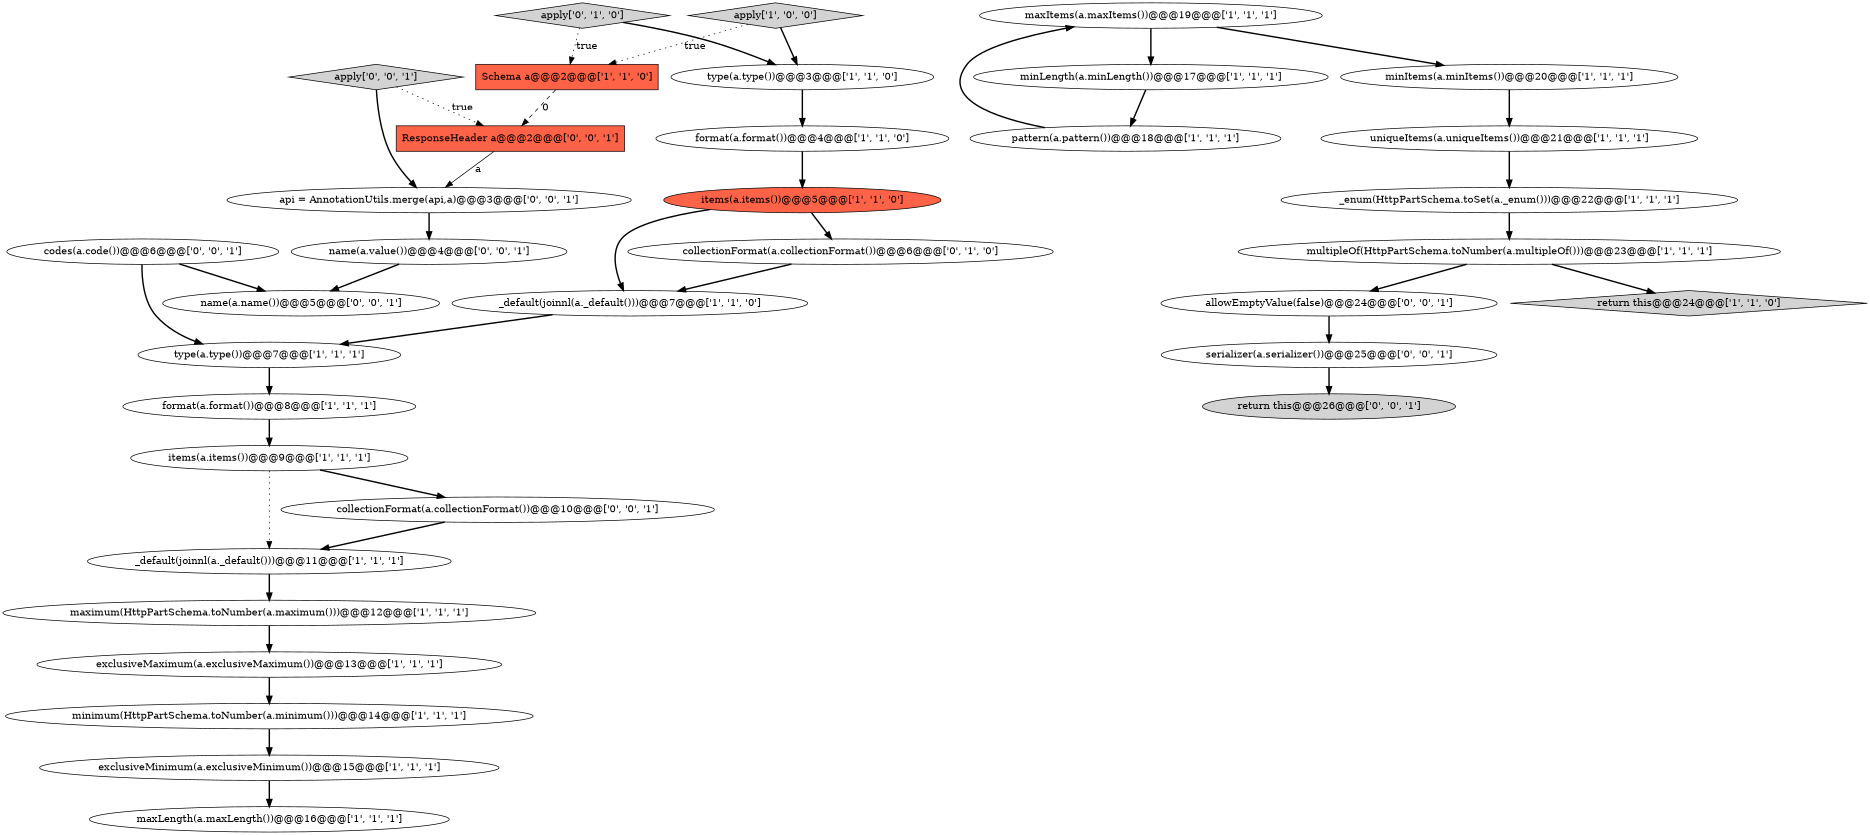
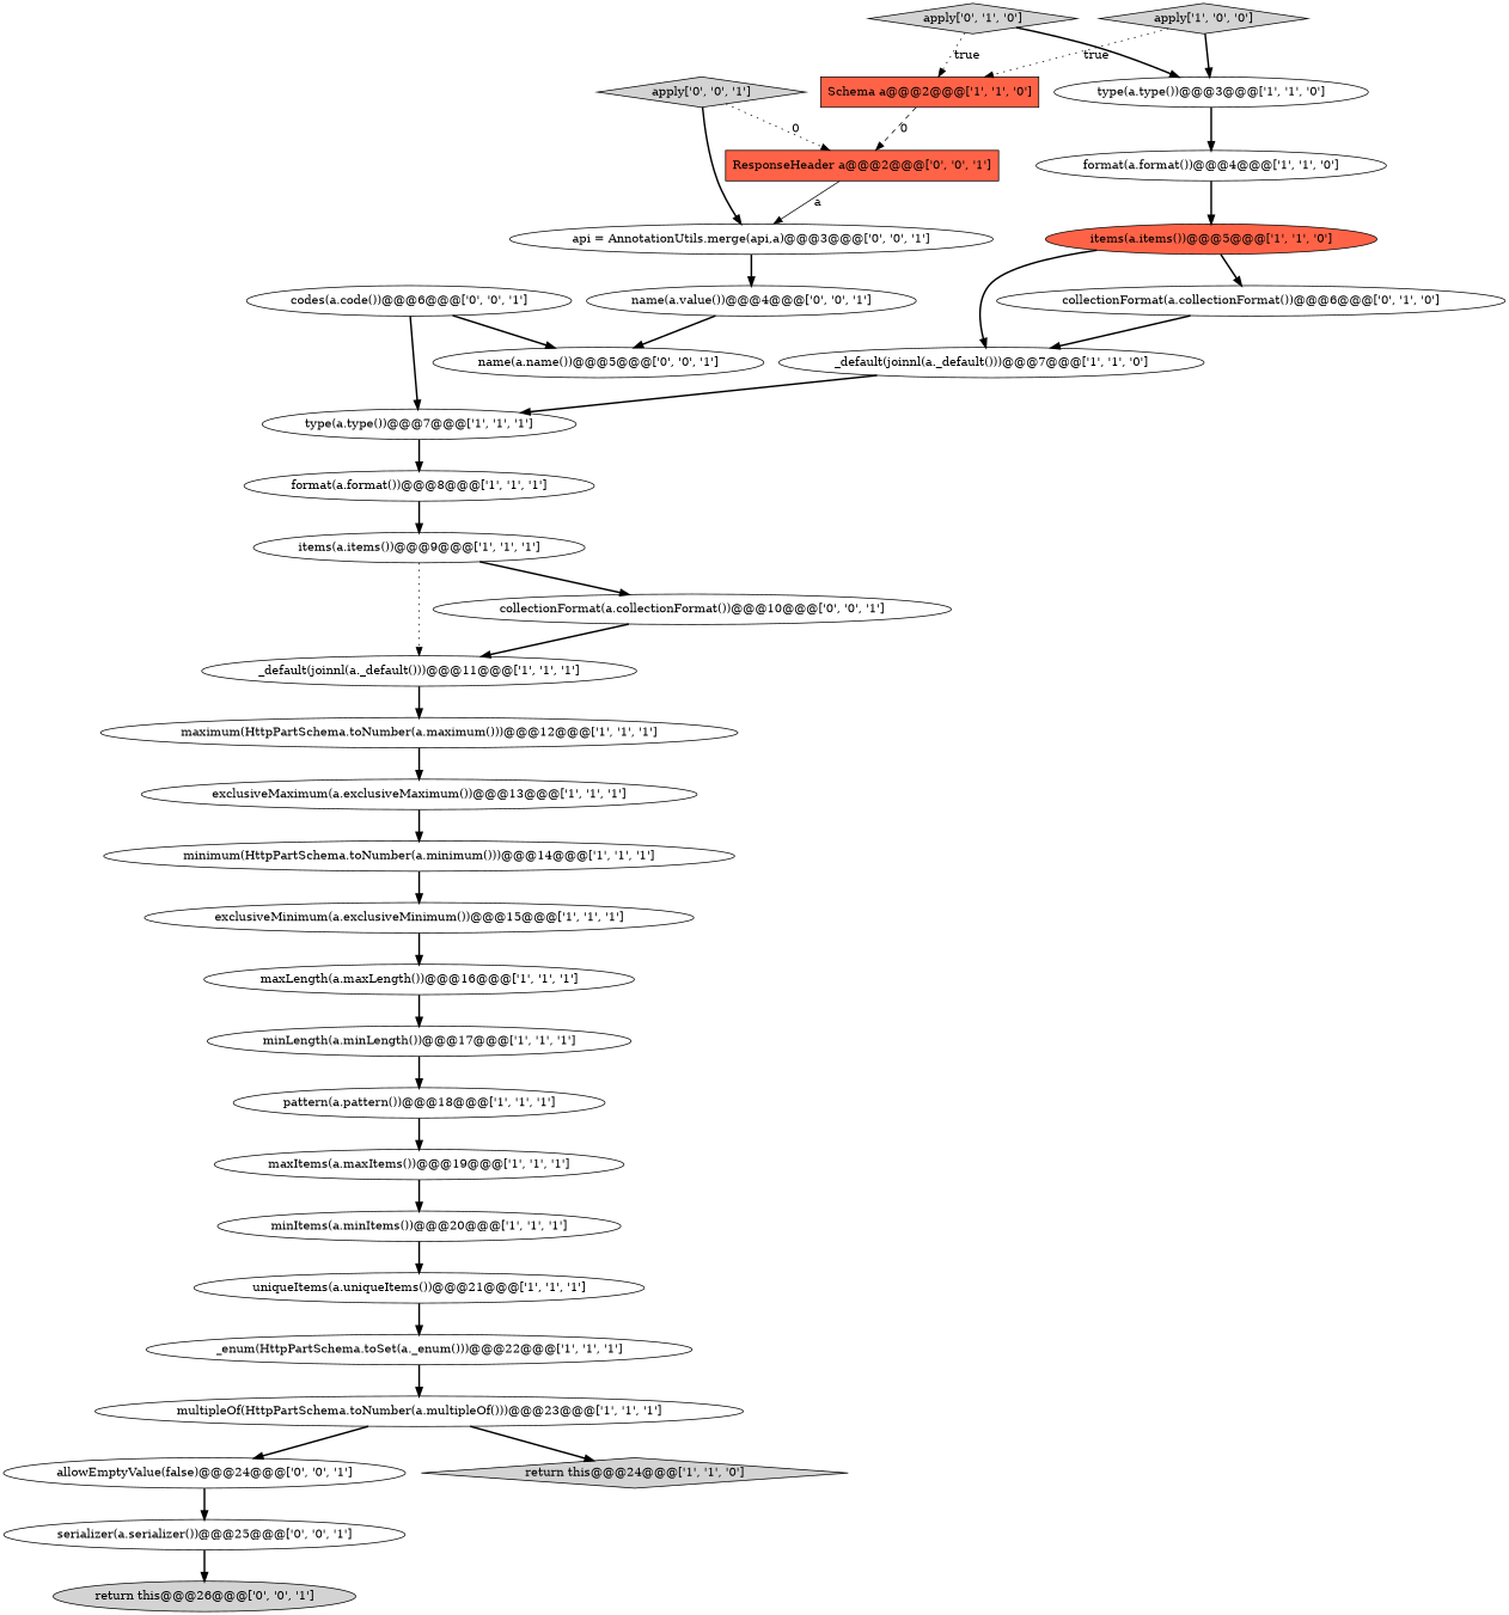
  digraph {
    node [fillcolor=white shape=ellipse style=filled]
    edge [style=bold]
    n1 [label="name(a.value())@@@4@@@['0', '0', '1']"]
    n2 [label="name(a.name())@@@5@@@['0', '0', '1']"]
    n3 [label="format(a.format())@@@8@@@['1', '1', '1']"]
    n4 [label="items(a.items())@@@9@@@['1', '1', '1']"]
    n5 [label="_default(joinnl(a._default()))@@@11@@@['1', '1', '1']"]
    n6 [label="collectionFormat(a.collectionFormat())@@@10@@@['0', '0', '1']"]
    n7 [label="exclusiveMaximum(a.exclusiveMaximum())@@@13@@@['1', '1', '1']"]
    n8 [label="minimum(HttpPartSchema.toNumber(a.minimum()))@@@14@@@['1', '1', '1']"]
    n9 [label="exclusiveMinimum(a.exclusiveMinimum())@@@15@@@['1', '1', '1']"]
    n10 [label="_enum(HttpPartSchema.toSet(a._enum()))@@@22@@@['1', '1', '1']"]
    n11 [label="multipleOf(HttpPartSchema.toNumber(a.multipleOf()))@@@23@@@['1', '1', '1']"]
    n12 [label="allowEmptyValue(false)@@@24@@@['0', '0', '1']"]
    n13 [fillcolor=lightgray label="return this@@@24@@@['1', '1', '0']" shape=diamond]
    n14 [label="serializer(a.serializer())@@@25@@@['0', '0', '1']"]
    n15 [fillcolor=lightgray label="return this@@@26@@@['0', '0', '1']"]
    n16 [label="maxLength(a.maxLength())@@@16@@@['1', '1', '1']"]
    n17 [label="minLength(a.minLength())@@@17@@@['1', '1', '1']"]
    n18 [label="format(a.format())@@@4@@@['1', '1', '0']"]
    n19 [fillcolor=tomato label="items(a.items())@@@5@@@['1', '1', '0']"]
    n20 [label="collectionFormat(a.collectionFormat())@@@6@@@['0', '1', '0']"]
    n21 [label="_default(joinnl(a._default()))@@@7@@@['1', '1', '0']"]
    n22 [fillcolor=lightgray label="apply['0', '1', '0']" shape=diamond]
    n23 [fillcolor=tomato label="Schema a@@@2@@@['1', '1', '0']" shape=box]
    n24 [label="type(a.type())@@@3@@@['1', '1', '0']"]
    n25 [fillcolor=tomato label="ResponseHeader a@@@2@@@['0', '0', '1']" shape=box]
    n26 [label="api = AnnotationUtils.merge(api,a)@@@3@@@['0', '0', '1']"]
    n27 [label="maximum(HttpPartSchema.toNumber(a.maximum()))@@@12@@@['1', '1', '1']"]
    n28 [label="type(a.type())@@@7@@@['1', '1', '1']"]
    n29 [label="pattern(a.pattern())@@@18@@@['1', '1', '1']"]
    n30 [fillcolor=lightgray label="apply['1', '0', '0']" shape=diamond]
    n31 [label="maxItems(a.maxItems())@@@19@@@['1', '1', '1']"]
    n32 [label="minItems(a.minItems())@@@20@@@['1', '1', '1']"]
    n33 [label="uniqueItems(a.uniqueItems())@@@21@@@['1', '1', '1']"]
    n34 [label="codes(a.code())@@@6@@@['0', '0', '1']"]
    n35 [fillcolor=lightgray label="apply['0', '0', '1']" shape=diamond]
    n1 -> n2
    n3 -> n4
    n4 -> n5 [style=dotted]
    n4 -> n6
    n5 -> n27
    n6 -> n5
    n7 -> n8
    n8 -> n9
    n9 -> n16
    n10 -> n11
    n11 -> n12
    n11 -> n13
    n12 -> n14
    n14 -> n15
-   n31 -> n17
+   n16 -> n17
    n17 -> n29
    n18 -> n19
    n19 -> n20
    n19 -> n21
    n20 -> n21
    n21 -> n28
    n22 -> n23 [label=true style=dotted]
    n22 -> n24
    n23 -> n25 [label=0 style=dashed]
    n24 -> n18
    n25 -> n26 [label=a style=solid]
    n26 -> n1
    n27 -> n7
    n28 -> n3
    n29 -> n31
    n30 -> n23 [label=true style=dotted]
    n30 -> n24
    n31 -> n32
    n32 -> n33
    n33 -> n10
    n34 -> n2
    n34 -> n28
-   n35 -> n25 [label=true style=dotted]
+   n35 -> n25 [label=0 style=dotted]
    n35 -> n26
  }
